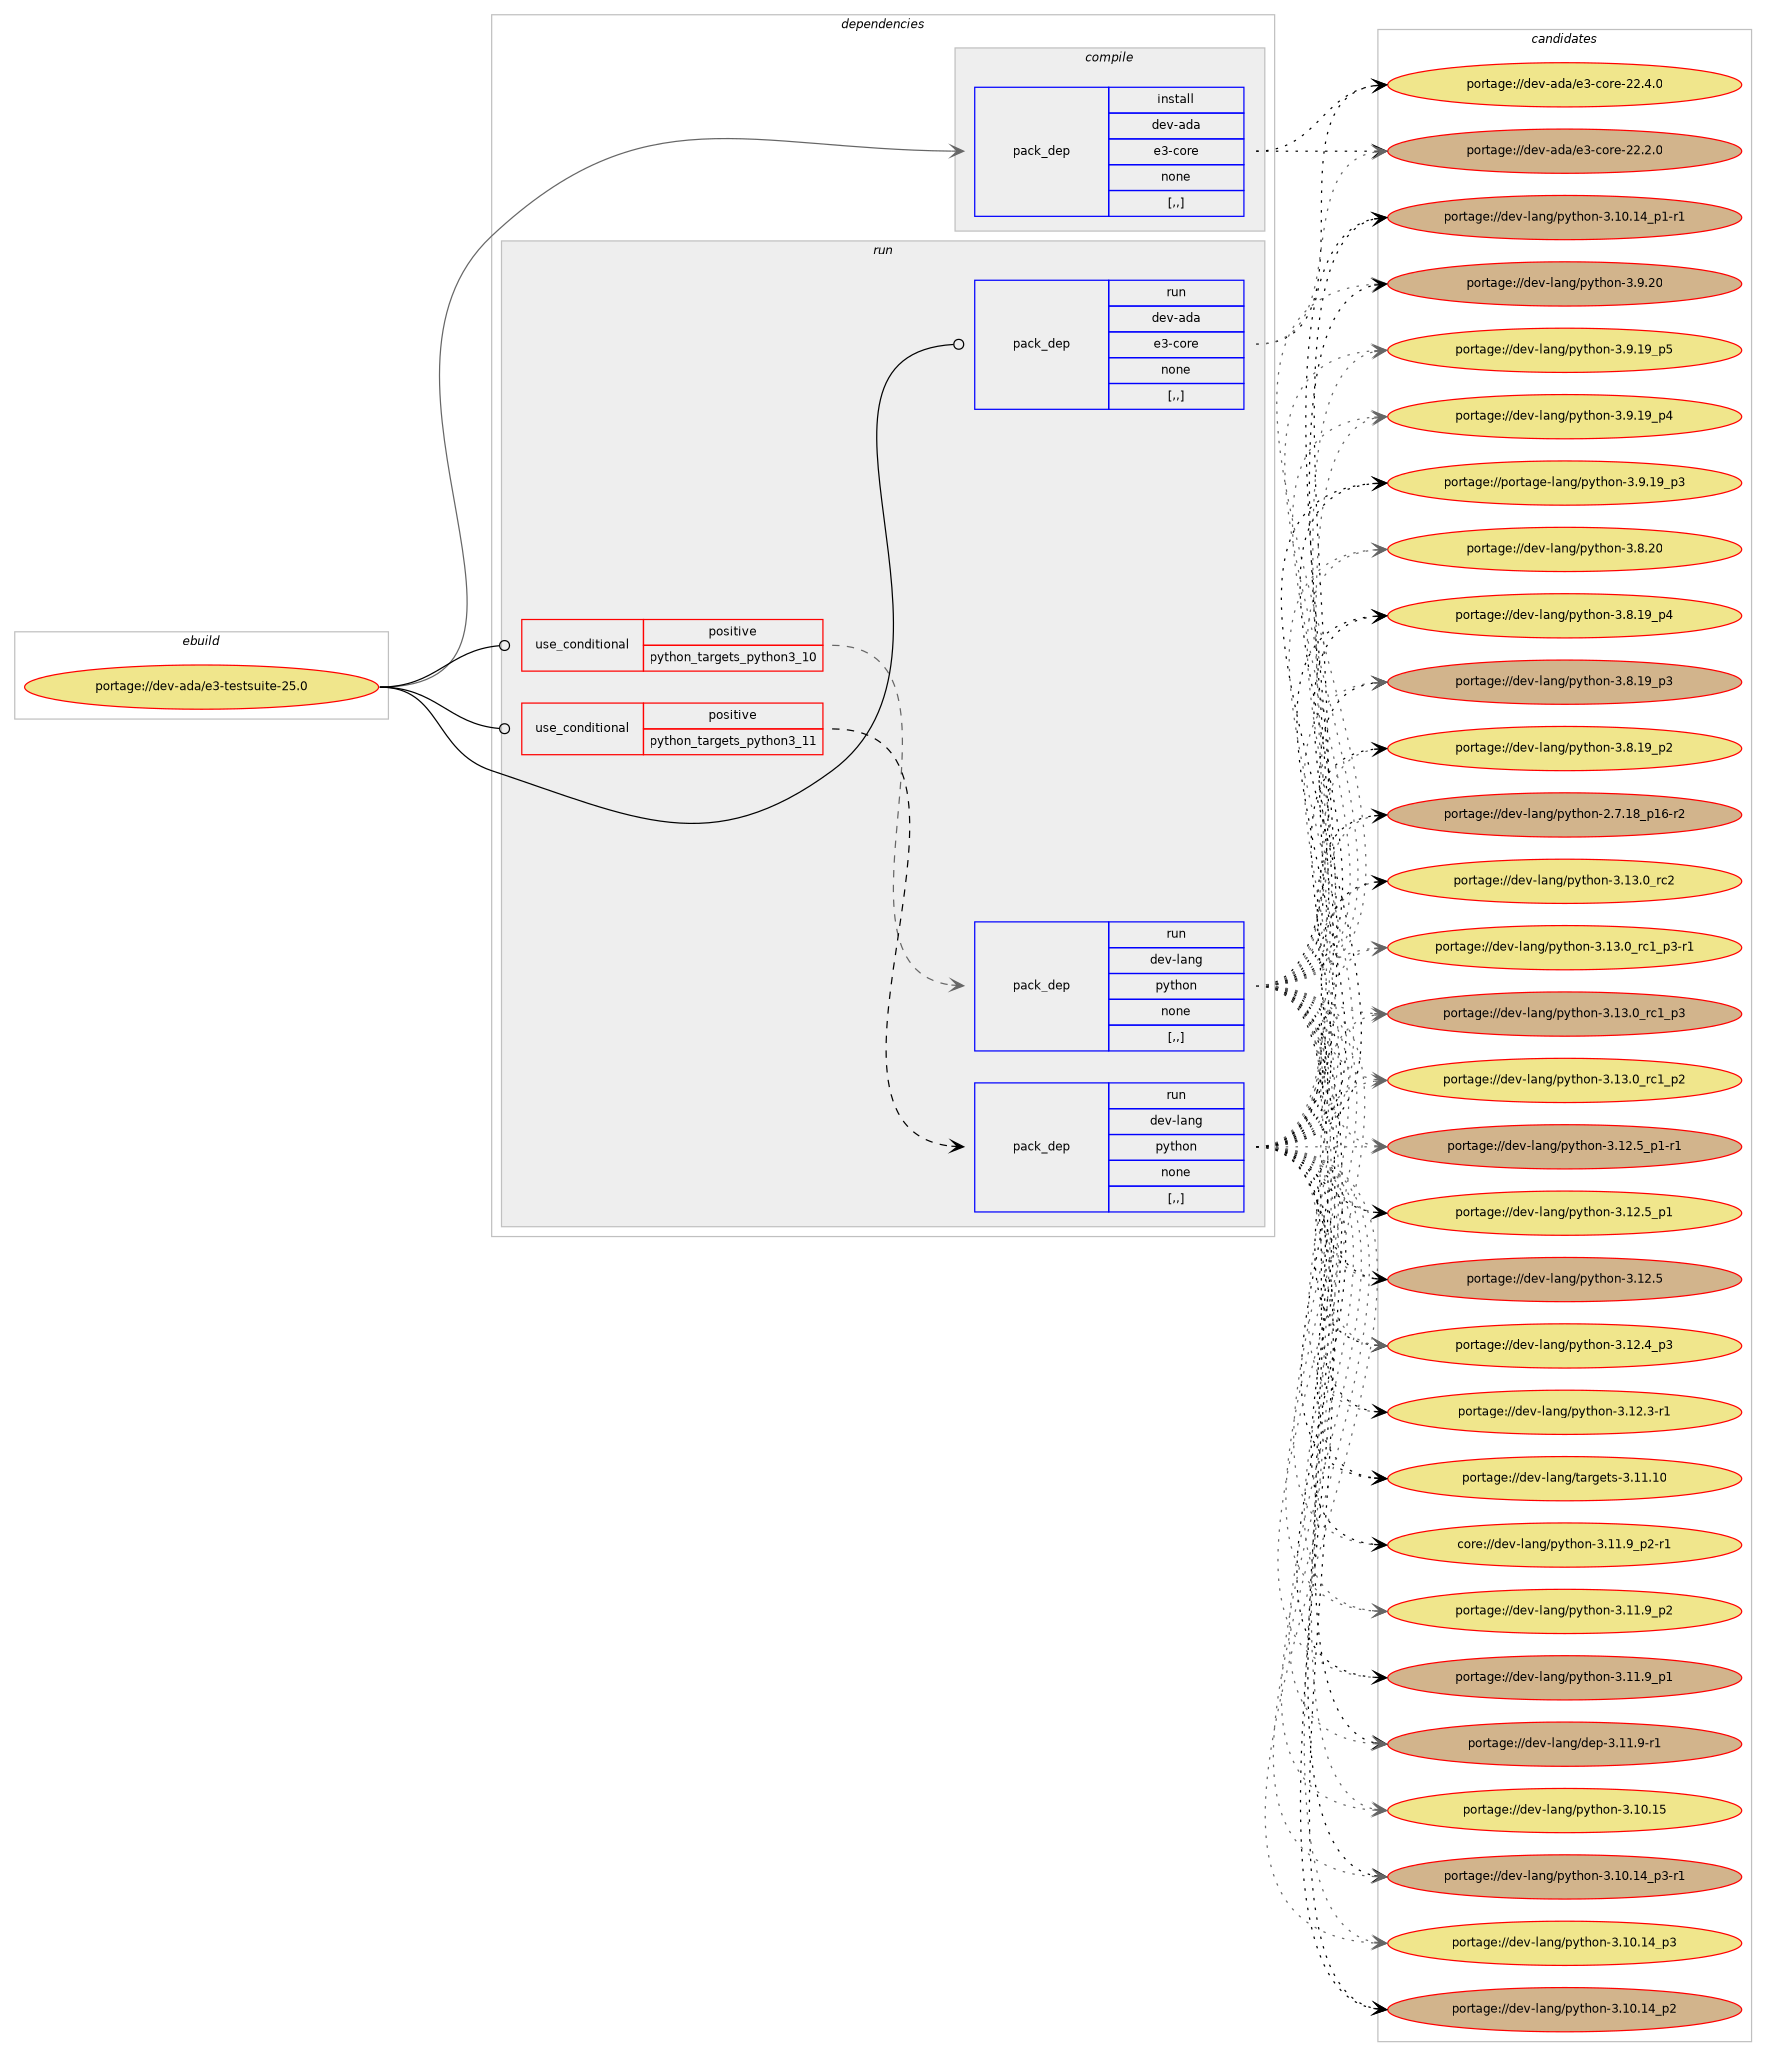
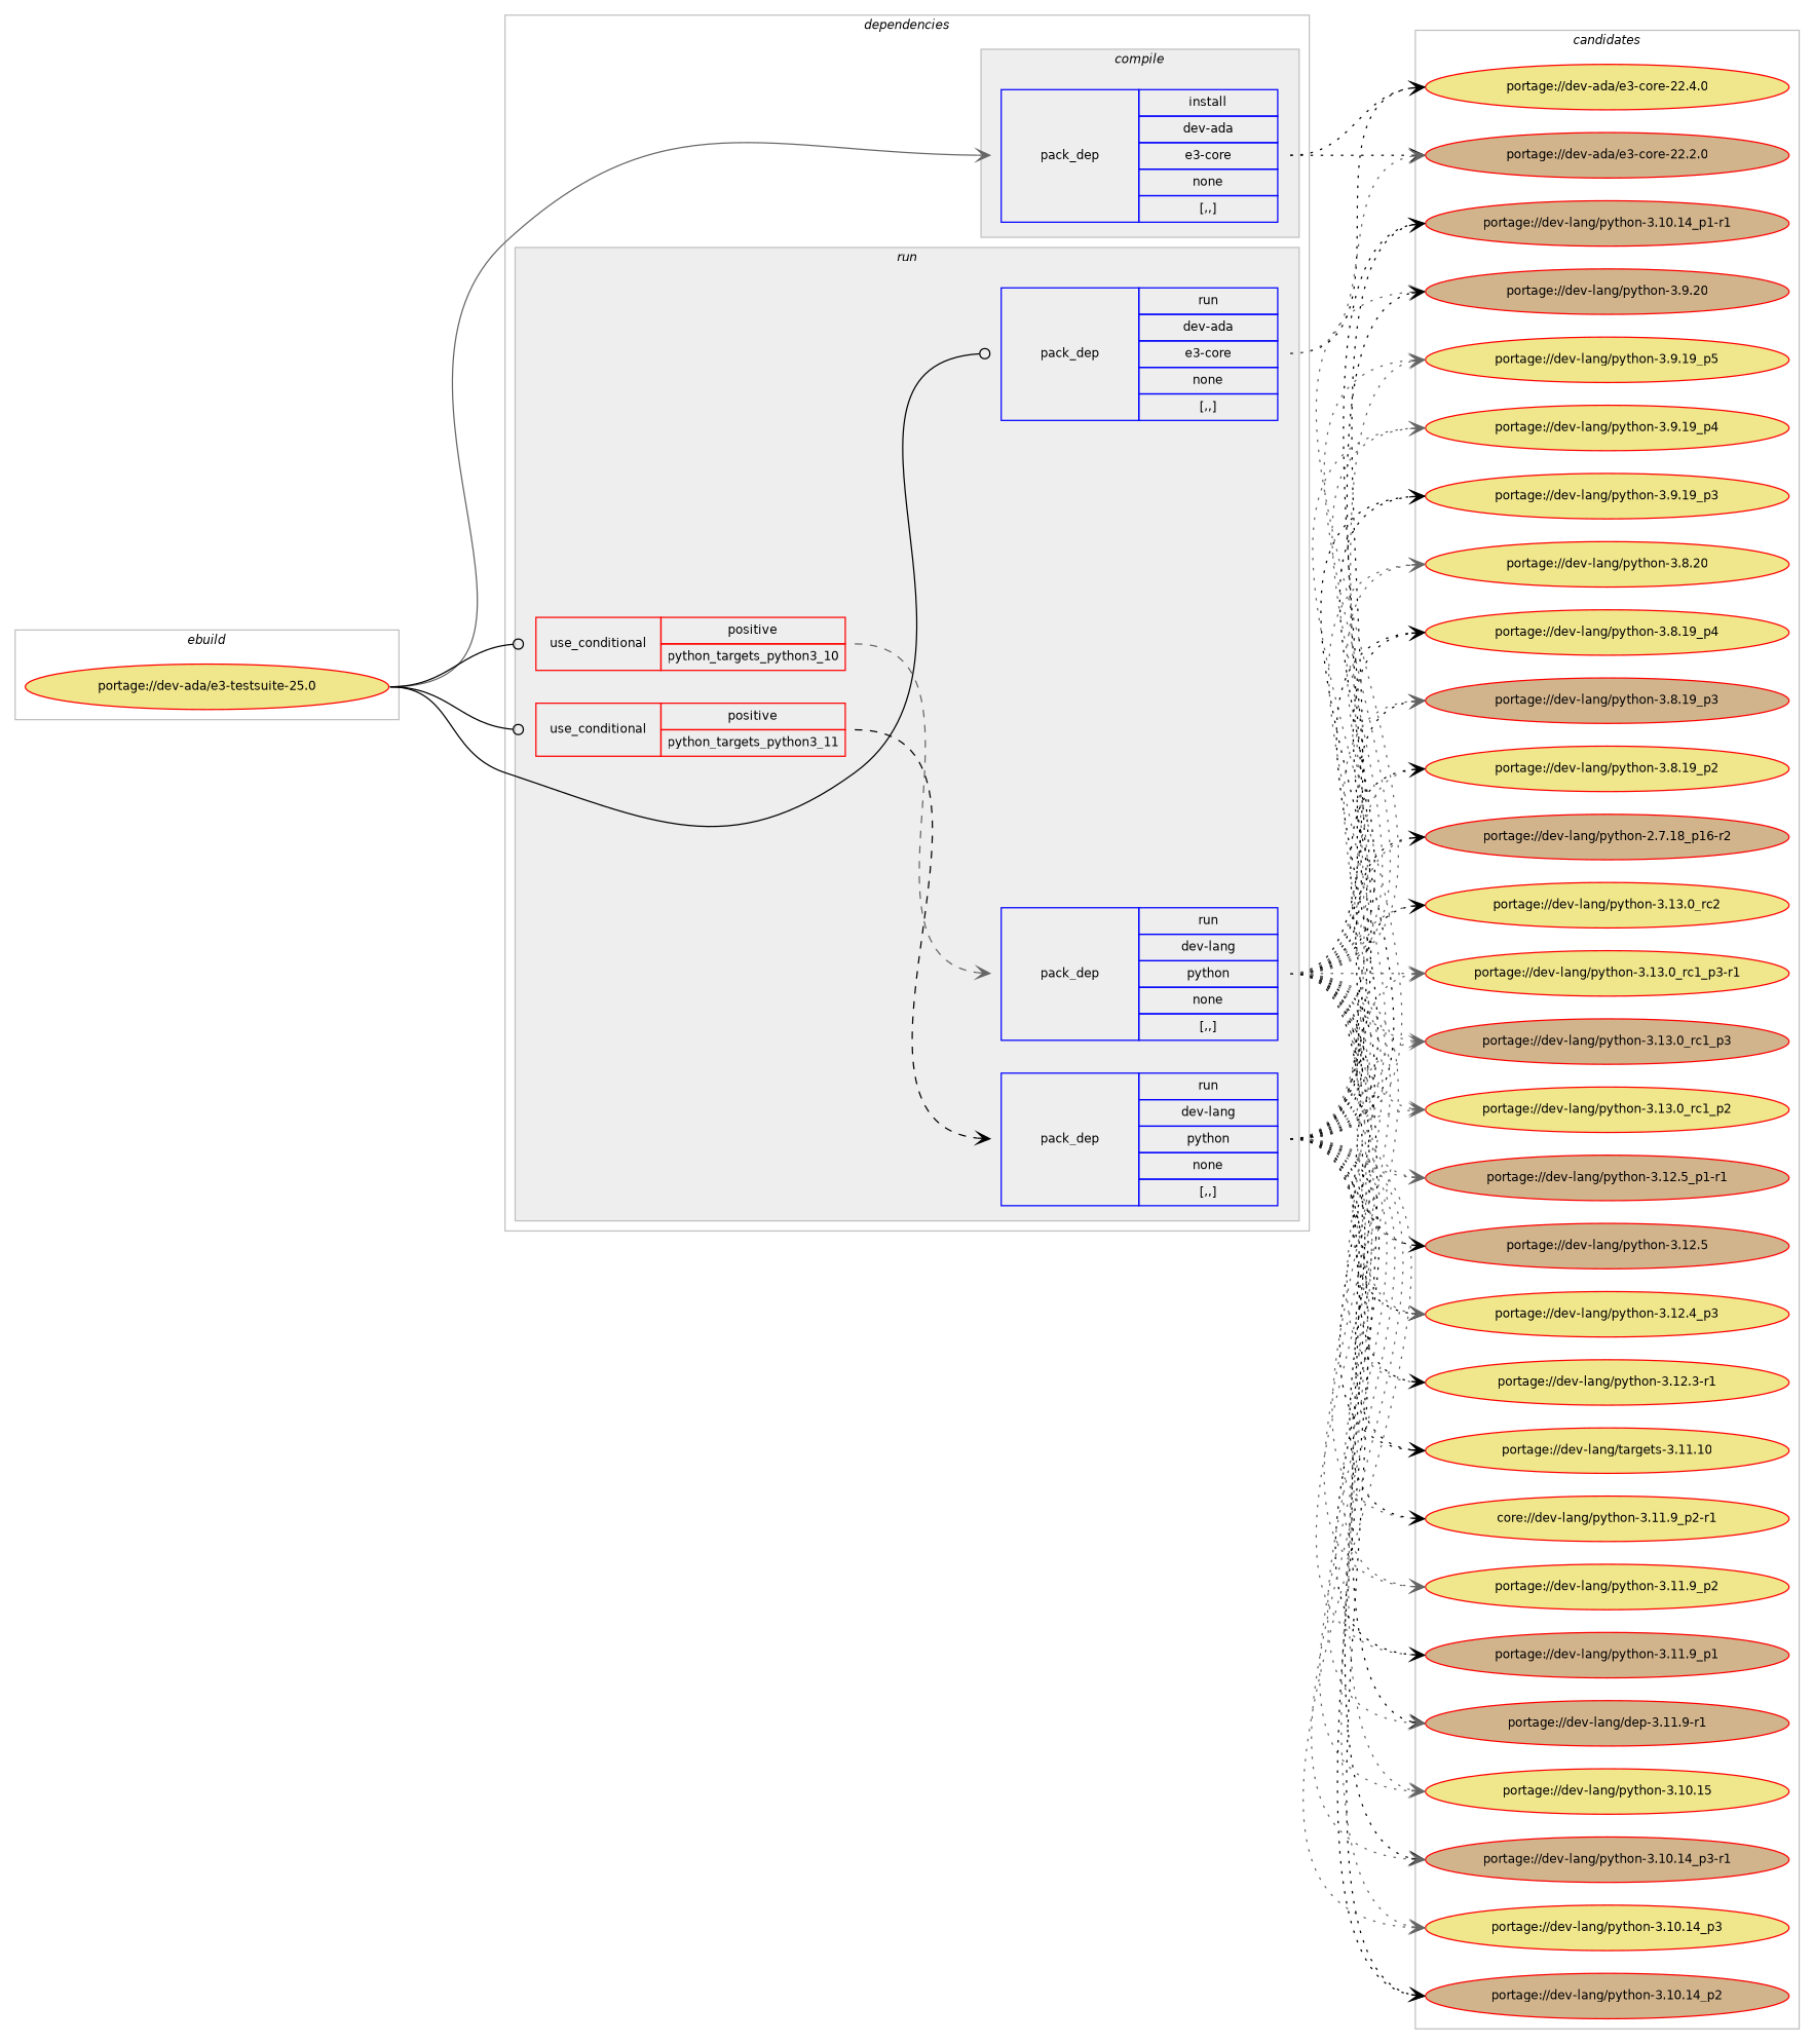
  digraph {
    compound=true
    concentrate=true
    fontname=Helvetica
    fontsize=10
    newrank=true
    rankdir=LR
    ranksep=1.5
    node [color=red fillcolor=khaki fontname=Helvetica fontsize=10 style=filled]
    edge [arrowhead=vee color=gray40 headport=w style=dotted tailport=e weight=100]
    n1 [label="portage://dev-ada/e3-testsuite-25.0" width=4]
    n2 [color=blue label=<<TABLE BORDER="0" CELLBORDER="1" CELLSPACING="0" CELLPADDING="4" WIDTH="220"><TR><TD ROWSPAN="6" CELLPADDING="30">pack_dep</TD></TR><TR><TD WIDTH="110">install</TD></TR><TR><TD>dev-ada</TD></TR><TR><TD>e3-core</TD></TR><TR><TD>none</TD></TR><TR><TD>[,,]</TD></TR></TABLE>> shape=none fillcolor="" style=""]
    n3 [color=blue label=<<TABLE BORDER="0" CELLBORDER="1" CELLSPACING="0" CELLPADDING="4" WIDTH="220"><TR><TD ROWSPAN="6" CELLPADDING="30">pack_dep</TD></TR><TR><TD WIDTH="110">run</TD></TR><TR><TD>dev-lang</TD></TR><TR><TD>python</TD></TR><TR><TD>none</TD></TR><TR><TD>[,,]</TD></TR></TABLE>> shape=none fillcolor="" style=""]
    n4 [label=<<TABLE BORDER="0" CELLBORDER="1" CELLSPACING="0" CELLPADDING="4"><TR><TD ROWSPAN="3" CELLPADDING="10">use_conditional</TD></TR><TR><TD>positive</TD></TR><TR><TD>python_targets_python3_10</TD></TR></TABLE>> shape=none fillcolor="" style=""]
    n5 [color=blue label=<<TABLE BORDER="0" CELLBORDER="1" CELLSPACING="0" CELLPADDING="4" WIDTH="220"><TR><TD ROWSPAN="6" CELLPADDING="30">pack_dep</TD></TR><TR><TD WIDTH="110">run</TD></TR><TR><TD>dev-lang</TD></TR><TR><TD>python</TD></TR><TR><TD>none</TD></TR><TR><TD>[,,]</TD></TR></TABLE>> shape=none fillcolor="" style=""]
    n6 [label=<<TABLE BORDER="0" CELLBORDER="1" CELLSPACING="0" CELLPADDING="4"><TR><TD ROWSPAN="3" CELLPADDING="10">use_conditional</TD></TR><TR><TD>positive</TD></TR><TR><TD>python_targets_python3_11</TD></TR></TABLE>> shape=none fillcolor="" style=""]
    n7 [color=blue label=<<TABLE BORDER="0" CELLBORDER="1" CELLSPACING="0" CELLPADDING="4" WIDTH="220"><TR><TD ROWSPAN="6" CELLPADDING="30">pack_dep</TD></TR><TR><TD WIDTH="110">run</TD></TR><TR><TD>dev-ada</TD></TR><TR><TD>e3-core</TD></TR><TR><TD>none</TD></TR><TR><TD>[,,]</TD></TR></TABLE>> shape=none fillcolor="" style=""]
    n8 [label="portage://dev-ada/e3-core-22.4.0" width=4]
    n9 [fillcolor=tan label="portage://dev-ada/e3-core-22.2.0" width=4]
    n10 [label="portage://dev-lang/python-3.13.0_rc2" width=4]
    n11 [label="portage://dev-lang/python-3.13.0_rc1_p3-r1" width=4]
    n12 [fillcolor=tan label="portage://dev-lang/python-3.13.0_rc1_p3" width=4]
    n13 [label="portage://dev-lang/python-3.13.0_rc1_p2" width=4]
    n14 [fillcolor=tan label="portage://dev-lang/python-3.12.5_p1-r1" width=4]
-   n15 [label="portage://dev-lang/python-3.12.5_p1" width=4]
    n16 [fillcolor=tan label="portage://dev-lang/python-3.12.5" width=4]
    n17 [label="portage://dev-lang/python-3.12.4_p3" width=4]
    n18 [label="portage://dev-lang/python-3.12.3-r1" width=4]
    n19 [label="portage://dev-lang/targets-3.11.10" width=4]
    n20 [label="core://dev-lang/python-3.11.9_p2-r1" width=4]
    n21 [label="portage://dev-lang/python-3.11.9_p2" width=4]
    n22 [fillcolor=tan label="portage://dev-lang/python-3.11.9_p1" width=4]
    n23 [fillcolor=tan label="portage://dev-lang/dep-3.11.9-r1" width=4]
    n24 [label="portage://dev-lang/python-3.10.15" width=4]
    n25 [fillcolor=tan label="portage://dev-lang/python-3.10.14_p3-r1" width=4]
    n26 [label="portage://dev-lang/python-3.10.14_p3" width=4]
    n27 [fillcolor=tan label="portage://dev-lang/python-3.10.14_p2" width=4]
    n28 [fillcolor=tan label="portage://dev-lang/python-3.10.14_p1-r1" width=4]
    n29 [fillcolor=tan label="portage://dev-lang/python-3.9.20" width=4]
    n30 [label="portage://dev-lang/python-3.9.19_p5" width=4]
    n31 [label="portage://dev-lang/python-3.9.19_p4" width=4]
-   n32 [label="portage://portage-lang/python-3.9.19_p3" width=4]
+   n32 [label="portage://dev-lang/python-3.9.19_p3" width=4]
    n33 [label="portage://dev-lang/python-3.8.20" width=4]
    n34 [label="portage://dev-lang/python-3.8.19_p4" width=4]
    n35 [fillcolor=tan label="portage://dev-lang/python-3.8.19_p3" width=4]
    n36 [label="portage://dev-lang/python-3.8.19_p2" width=4]
    n37 [fillcolor=tan label="portage://dev-lang/python-2.7.18_p16-r2" width=4]
    subgraph cluster_1 {
      color=gray
      label=<<i>ebuild</i>>
      n1
    }
    subgraph cluster_2 {
      color=gray
      label=<<i>dependencies</i>>
      subgraph cluster_3 {
        color=gray
        fillcolor="#eeeeee"
        label=<<i>run</i>>
        style=filled
        subgraph sub_4 {
          color=gray
          fillcolor="#eeeeee"
          label=<<i>run</i>>
          style=filled
          n4
          subgraph sub_5 {
            color=gray
            fillcolor="#eeeeee"
            label=<<i>run</i>>
            style=filled
            n3
          }
        }
        subgraph sub_6 {
          color=gray
          fillcolor="#eeeeee"
          label=<<i>run</i>>
          style=filled
          n6
          subgraph sub_7 {
            color=gray
            fillcolor="#eeeeee"
            label=<<i>run</i>>
            style=filled
            n5
          }
        }
        subgraph sub_8 {
          color=gray
          fillcolor="#eeeeee"
          label=<<i>run</i>>
          style=filled
          n7
        }
      }
      subgraph cluster_9 {
        color=gray
        fillcolor="#eeeeee"
        label=<<i>compile</i>>
        style=filled
        subgraph sub_10 {
          color=gray
          fillcolor="#eeeeee"
          label=<<i>compile</i>>
          style=filled
          n2
        }
      }
      subgraph cluster_11 {
        color=gray
        fillcolor="#eeeeee"
        label=<<i>compile and run</i>>
        style=filled
      }
    }
    subgraph cluster_12 {
      color=gray
      label=<<i>candidates</i>>
      rank=same
      subgraph sub_13 {
        color=black
        label=<<i>candidates</i>>
        nodesep=1
        rank=same
        n8
        n9
      }
      subgraph sub_14 {
        color=black
        label=<<i>candidates</i>>
        nodesep=1
        rank=same
        n10
        n11
        n12
        n13
        n14
-       n15
        n16
        n17
        n18
        n19
        n20
        n21
        n22
        n23
        n24
        n25
        n26
        n27
        n28
        n29
        n30
        n31
        n32
        n33
        n34
        n35
        n36
        n37
      }
      subgraph sub_15 {
        color=black
        label=<<i>candidates</i>>
        nodesep=1
        rank=same
        n10
        n11
        n12
        n13
        n14
-       n15
        n16
        n17
        n18
        n19
        n20
        n21
        n22
        n23
        n24
        n25
        n26
        n27
        n28
        n29
        n30
        n31
        n32
        n33
        n34
        n35
        n36
        n37
      }
      subgraph sub_16 {
        color=black
        label=<<i>candidates</i>>
        nodesep=1
        rank=same
        n8
        n9
      }
    }
    n1 -> n2 [style=solid weight=20]
    n1 -> n4 [arrowhead=odot color=black style=solid weight=20]
    n1 -> n6 [arrowhead=odot color=black style=solid weight=20]
    n1 -> n7 [arrowhead=odot color=black style=solid weight=20]
    n2 -> n8 [color=black]
    n2 -> n9 [color=black]
    n3 -> n10
    n3 -> n11
    n3 -> n12
    n3 -> n13
    n3 -> n14
-   n3 -> n15
    n3 -> n16
    n3 -> n17 [color=black]
    n3 -> n18
    n3 -> n19 [color=black]
    n3 -> n20
    n3 -> n21
    n3 -> n22
    n3 -> n23 [color=black]
    n3 -> n24
    n3 -> n25 [color=black]
    n3 -> n26
    n3 -> n27 [color=black]
    n3 -> n28 [color=black]
    n3 -> n29
    n3 -> n30
    n3 -> n31
    n3 -> n32 [color=black]
    n3 -> n33
    n3 -> n34 [color=black]
    n3 -> n35 [color=black]
    n3 -> n36
    n3 -> n37
    n4 -> n3 [style=dashed weight=20]
    n5 -> n10 [color=black]
    n5 -> n11
    n5 -> n12
    n5 -> n13
    n5 -> n14
-   n5 -> n15 [color=black]
    n5 -> n16 [color=black]
    n5 -> n17
    n5 -> n18 [color=black]
    n5 -> n19 [color=black]
    n5 -> n20 [color=black]
    n5 -> n21
    n5 -> n22 [color=black]
    n5 -> n23
    n5 -> n24
    n5 -> n25
    n5 -> n26
    n5 -> n27 [color=black]
    n5 -> n28 [color=black]
    n5 -> n29 [color=black]
    n5 -> n30
    n5 -> n31
    n5 -> n32 [color=black]
    n5 -> n33
    n5 -> n34 [color=black]
    n5 -> n35
    n5 -> n36 [color=black]
    n5 -> n37 [color=black]
    n6 -> n5 [color=black style=dashed weight=20]
    n7 -> n8 [color=black]
    n7 -> n9
  }
